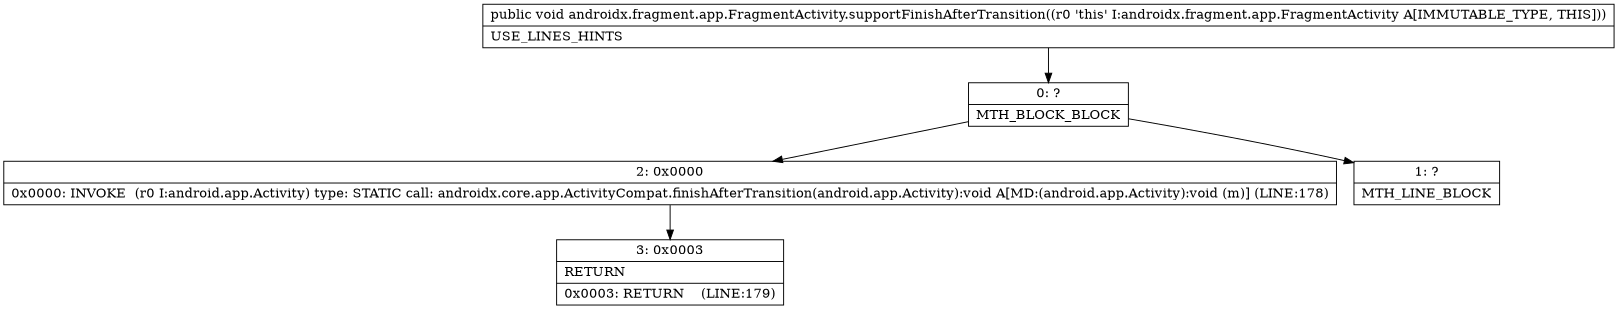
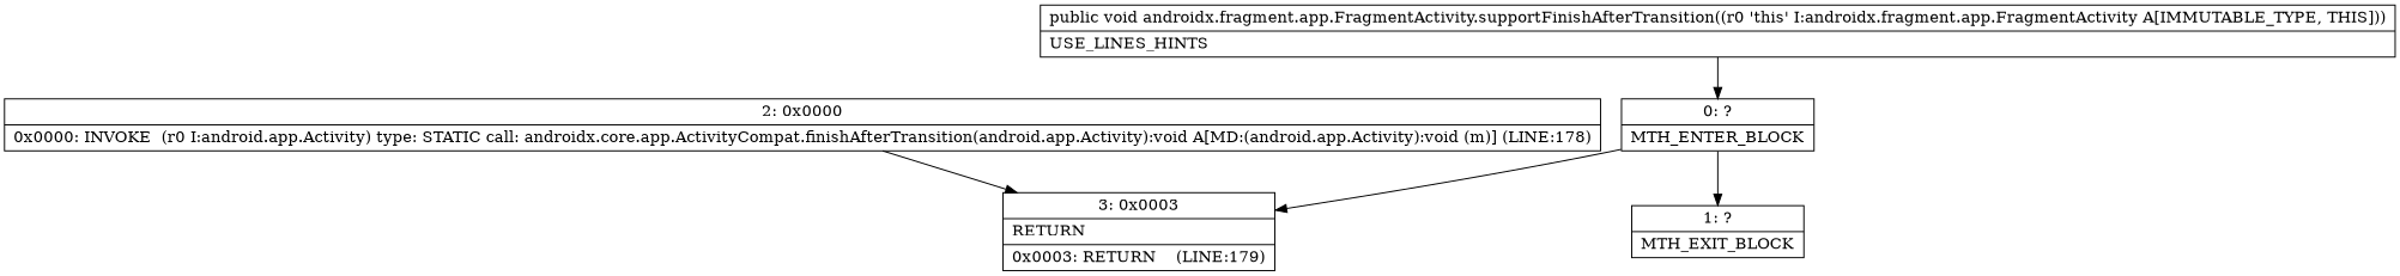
  digraph {
    node [shape=record]
-   n1 [label="{0\:\ ?|MTH_BLOCK_BLOCK\l}"]
+   n1 [label="{0\:\ ?|MTH_ENTER_BLOCK\l}"]
    n2 [label="{2\:\ 0x0000|0x0000: INVOKE  (r0 I:android.app.Activity) type: STATIC call: androidx.core.app.ActivityCompat.finishAfterTransition(android.app.Activity):void A[MD:(android.app.Activity):void (m)] (LINE:178)\l}"]
-   n3 [label="{1\:\ ?|MTH_LINE_BLOCK\l}"]
+   n3 [label="{1\:\ ?|MTH_EXIT_BLOCK\l}"]
    n4 [label="{3\:\ 0x0003|RETURN\l|0x0003: RETURN    (LINE:179)\l}"]
    n5 [label="{public void androidx.fragment.app.FragmentActivity.supportFinishAfterTransition((r0 'this' I:androidx.fragment.app.FragmentActivity A[IMMUTABLE_TYPE, THIS]))  | USE_LINES_HINTS\l}"]
-   n1 -> n2
+   n1 -> n4
    n1 -> n3
    n2 -> n4
    n5 -> n1
  }
